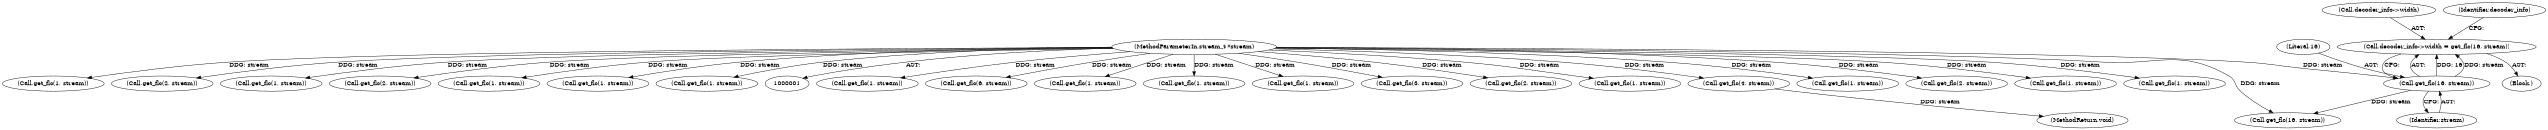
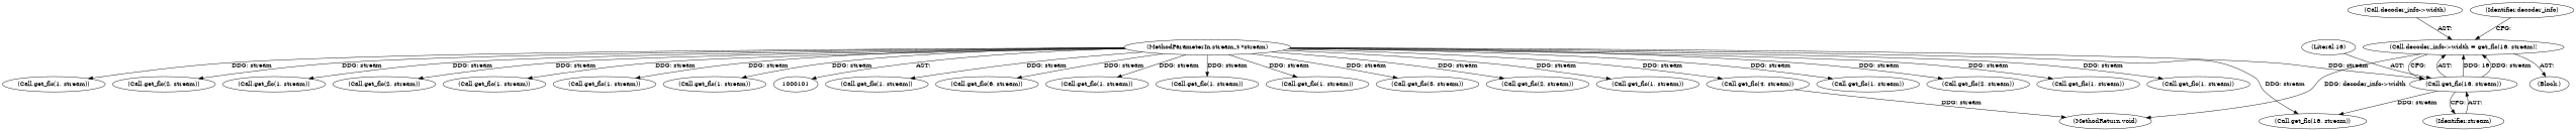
  digraph {
    n1 [label="(Call,decoder_info->width = get_flc(16, stream))"]
    n2 [label="(Call,get_flc(16, stream))"]
    n3 [label="(MethodReturn,void)"]
    n4 [label="(Block,)"]
    n5 [label="(Call,get_flc(16, stream))"]
    n6 [label="(Identifier,stream)"]
    n7 [label="(MethodParameterIn,stream_t *stream)"]
    n8 [label="(Call,get_flc(1, stream))"]
    n9 [label="(Call,get_flc(6, stream))"]
    n10 [label="(Call,get_flc(1, stream))"]
    n11 [label="(Call,get_flc(1, stream))"]
    n12 [label="(Call,get_flc(1, stream))"]
    n13 [label="(Call,get_flc(3, stream))"]
    n14 [label="(Call,get_flc(2, stream))"]
    n15 [label="(Call,get_flc(1, stream))"]
    n16 [label="(Call,get_flc(4, stream))"]
    n17 [label="(Call,get_flc(1, stream))"]
    n18 [label="(Call,get_flc(2, stream))"]
    n19 [label="(Call,get_flc(1, stream))"]
    n20 [label="(Call,get_flc(1, stream))"]
    n21 [label="(Call,get_flc(1, stream))"]
    n22 [label="(Call,get_flc(2, stream))"]
    n23 [label="(Call,get_flc(1, stream))"]
    n24 [label="(Call,get_flc(2, stream))"]
    n25 [label="(Call,get_flc(1, stream))"]
    n26 [label="(Call,get_flc(1, stream))"]
    n27 [label="(Call,get_flc(1, stream))"]
-   1000101 [label=1000001]
+   1000101
    n29 [label="(Literal,16)"]
    n30 [label="(Call,decoder_info->width)"]
    n31 [label="(Identifier,decoder_info)"]
    n1 -> n2 [label="CFG: "]
+   n1 -> n3 [label="DDG: decoder_info->width"]
    n1 -> n4 [label="AST: "]
    n2 -> n1 [label="AST: "]
    n2 -> n1 [label="DDG: 16"]
    n2 -> n1 [label="DDG: stream"]
    n2 -> n5 [label="DDG: stream"]
    n2 -> n6 [label="CFG: "]
    n6 -> n2 [label="AST: "]
    n7 -> n2 [label="DDG: stream"]
    n7 -> n5 [label="DDG: stream"]
    n7 -> n8 [label="DDG: stream"]
    n7 -> n9 [label="DDG: stream"]
    n7 -> n10 [label="DDG: stream"]
    n7 -> n11 [label="DDG: stream"]
    n7 -> n12 [label="DDG: stream"]
    n7 -> n13 [label="DDG: stream"]
    n7 -> n14 [label="DDG: stream"]
    n7 -> n15 [label="DDG: stream"]
    n7 -> n16 [label="DDG: stream"]
    n7 -> n17 [label="DDG: stream"]
    n7 -> n18 [label="DDG: stream"]
    n7 -> n19 [label="DDG: stream"]
    n7 -> n20 [label="DDG: stream"]
    n7 -> n21 [label="DDG: stream"]
    n7 -> n22 [label="DDG: stream"]
    n7 -> n23 [label="DDG: stream"]
    n7 -> n24 [label="DDG: stream"]
    n7 -> n25 [label="DDG: stream"]
    n7 -> n26 [label="DDG: stream"]
    n7 -> n27 [label="DDG: stream"]
    n7 -> 1000101 [label="AST: "]
    n16 -> n3 [label="DDG: stream"]
    n29 -> n2 [label="AST: "]
    n30 -> n1 [label="AST: "]
    n31 -> n1 [label="CFG: "]
  }
